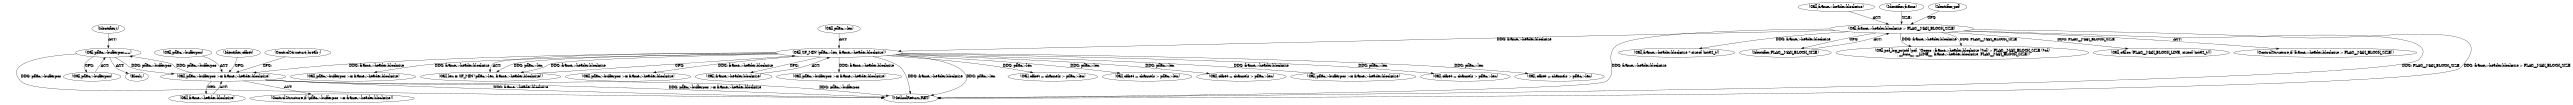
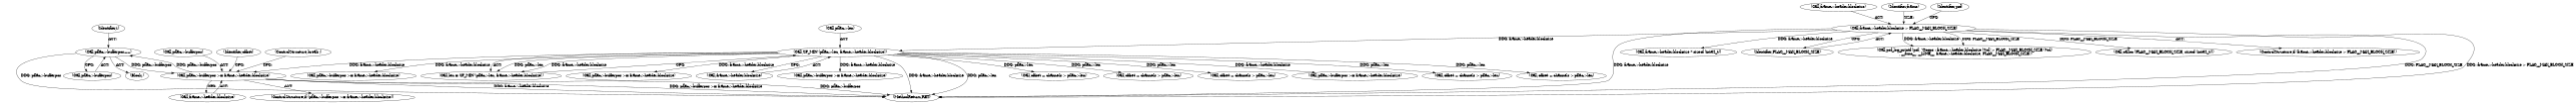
  digraph {
    n1 [label="(Call,pflac->bufferpos++)"]
    n2 [label="(Call,pflac->bufferpos >= frame->header.blocksize)"]
    n3 [label="(Call,pflac->bufferpos)"]
    n4 [label="(Block,)"]
    n5 [label="(MethodReturn,RET)"]
    n6 [label="(Call,frame->header.blocksize)"]
    n7 [label="(ControlStructure,if (pflac->bufferpos >= frame->header.blocksize))"]
    n8 [label="(Call,SF_MIN (pflac->len, frame->header.blocksize))"]
    n9 [label="(Call,offset + channels > pflac->len)"]
    n10 [label="(Call,offset + channels > pflac->len)"]
    n11 [label="(Call,offset + channels > pflac->len)"]
    n12 [label="(Call,pflac->bufferpos >= frame->header.blocksize)"]
    n13 [label="(Call,offset + channels > pflac->len)"]
    n14 [label="(Call,offset + channels > pflac->len)"]
    n15 [label="(Call,pflac->bufferpos >= frame->header.blocksize)"]
    n16 [label="(Call,len = SF_MIN (pflac->len, frame->header.blocksize))"]
    n17 [label="(Call,pflac->bufferpos >= frame->header.blocksize)"]
    n18 [label="(Call,frame->header.blocksize)"]
    n19 [label="(Call,pflac->bufferpos >= frame->header.blocksize)"]
    n20 [label="(Call,frame->header.blocksize > FLAC__MAX_BLOCK_SIZE)"]
    n21 [label="(Call,frame->header.blocksize * sizeof (int32_t))"]
    n22 [label="(Identifier,FLAC__MAX_BLOCK_SIZE)"]
    n23 [label="(Call,psf_log_printf (psf, \"Ooops : frame->header.blocksize (%d) > FLAC__MAX_BLOCK_SIZE (%d)\n\", __func__, __LINE__, frame->header.blocksize, FLAC__MAX_BLOCK_SIZE))"]
-   n24 [label="(Call,calloc (FLAC__MAX_BLOCK_LINE, sizeof (int32_t)))"]
+   n24 [label="(Call,calloc (FLAC__MAX_BLOCK_SIZE, sizeof (int32_t)))"]
    n25 [label="(ControlStructure,if (frame->header.blocksize > FLAC__MAX_BLOCK_SIZE))"]
    n26 [label="(Call,pflac->bufferpos)"]
    n27 [label="(Identifier,offset)"]
    n28 [label="(Call,frame->header.blocksize)"]
    n29 [label="(Identifier,i)"]
    n30 [label="(Identifier,frame)"]
    n31 [label="(ControlStructure,break ;)"]
    n32 [label="(Identifier,psf)"]
    n33 [label="(Call,pflac->len)"]
    n1 -> n2 [label="DDG: pflac->bufferpos"]
    n1 -> n3 [label="CFG: "]
    n1 -> n4 [label="AST: "]
    n1 -> n5 [label="DDG: pflac->bufferpos"]
    n2 -> n1 [label="DDG: pflac->bufferpos"]
    n2 -> n5 [label="DDG: frame->header.blocksize"]
    n2 -> n5 [label="DDG: pflac->bufferpos >= frame->header.blocksize"]
    n2 -> n5 [label="DDG: pflac->bufferpos"]
    n2 -> n6 [label="CFG: "]
    n2 -> n7 [label="AST: "]
    n3 -> n1 [label="AST: "]
    n6 -> n2 [label="AST: "]
    n8 -> n2 [label="DDG: frame->header.blocksize"]
    n8 -> n5 [label="DDG: frame->header.blocksize"]
    n8 -> n5 [label="DDG: pflac->len"]
    n8 -> n9 [label="DDG: pflac->len"]
    n8 -> n10 [label="DDG: pflac->len"]
    n8 -> n11 [label="DDG: pflac->len"]
    n8 -> n12 [label="DDG: frame->header.blocksize"]
    n8 -> n13 [label="DDG: pflac->len"]
    n8 -> n14 [label="DDG: pflac->len"]
    n8 -> n15 [label="DDG: frame->header.blocksize"]
    n8 -> n16 [label="AST: "]
    n8 -> n16 [label="DDG: pflac->len"]
    n8 -> n16 [label="DDG: frame->header.blocksize"]
    n8 -> n17 [label="DDG: frame->header.blocksize"]
    n8 -> n18 [label="CFG: "]
    n8 -> n19 [label="DDG: frame->header.blocksize"]
    n16 -> n8 [label="CFG: "]
    n18 -> n8 [label="AST: "]
    n20 -> n5 [label="DDG: FLAC__MAX_BLOCK_SIZE"]
    n20 -> n5 [label="DDG: frame->header.blocksize > FLAC__MAX_BLOCK_SIZE"]
    n20 -> n5 [label="DDG: frame->header.blocksize"]
    n20 -> n8 [label="DDG: frame->header.blocksize"]
    n20 -> n21 [label="DDG: frame->header.blocksize"]
    n20 -> n22 [label="CFG: "]
    n20 -> n23 [label="DDG: frame->header.blocksize"]
    n20 -> n23 [label="DDG: FLAC__MAX_BLOCK_SIZE"]
    n20 -> n24 [label="DDG: FLAC__MAX_BLOCK_SIZE"]
    n20 -> n25 [label="AST: "]
    n22 -> n20 [label="AST: "]
    n26 -> n2 [label="AST: "]
    n27 -> n2 [label="CFG: "]
    n28 -> n20 [label="AST: "]
    n29 -> n1 [label="AST: "]
    n30 -> n20 [label="SIZE: "]
    n31 -> n2 [label="CFG: "]
    n32 -> n20 [label="CFG: "]
    n33 -> n8 [label="AST: "]
  }
